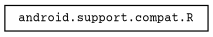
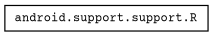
  digraph {
    rankdir=LR
    fontname="Courier Prime"
-   n1 [color=black fillcolor=white fontname="Courier Prime" fontsize=10 height=0.2 label="android.support.compat.R" shape=record style=filled width=0.4]
+   n1 [color=black fillcolor=white fontname="Courier Prime" fontsize=10 height=0.2 label="android.support.support.R" shape=record style=filled width=0.4]
  }
